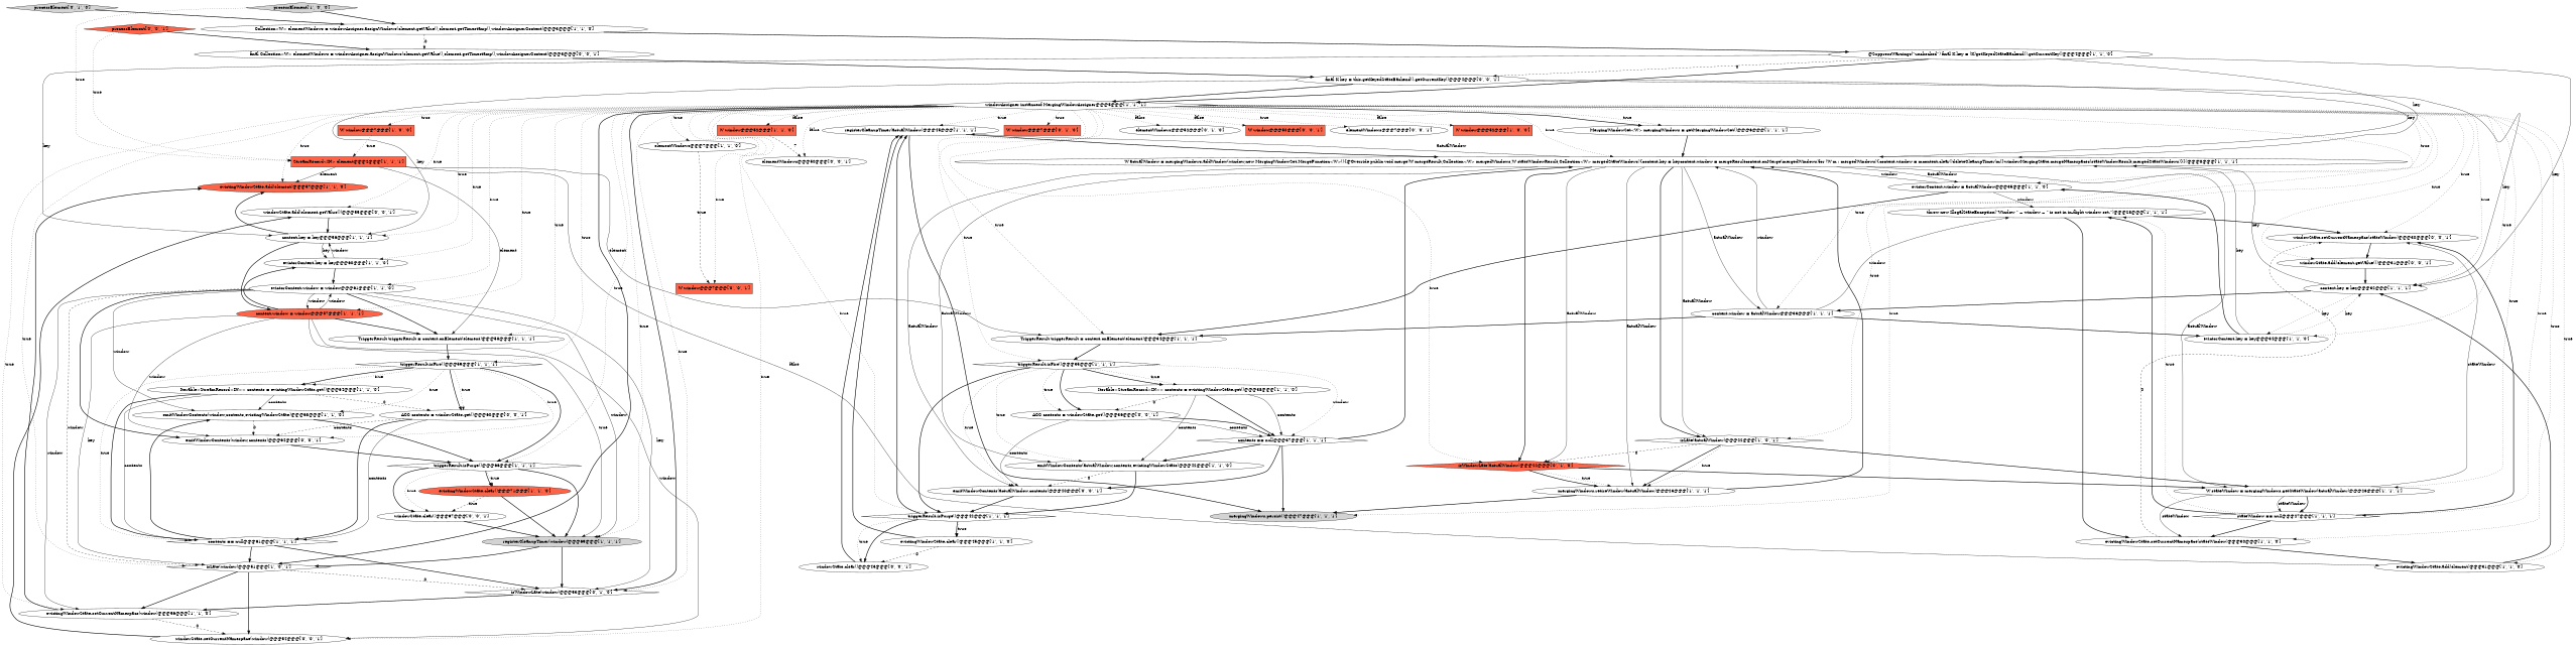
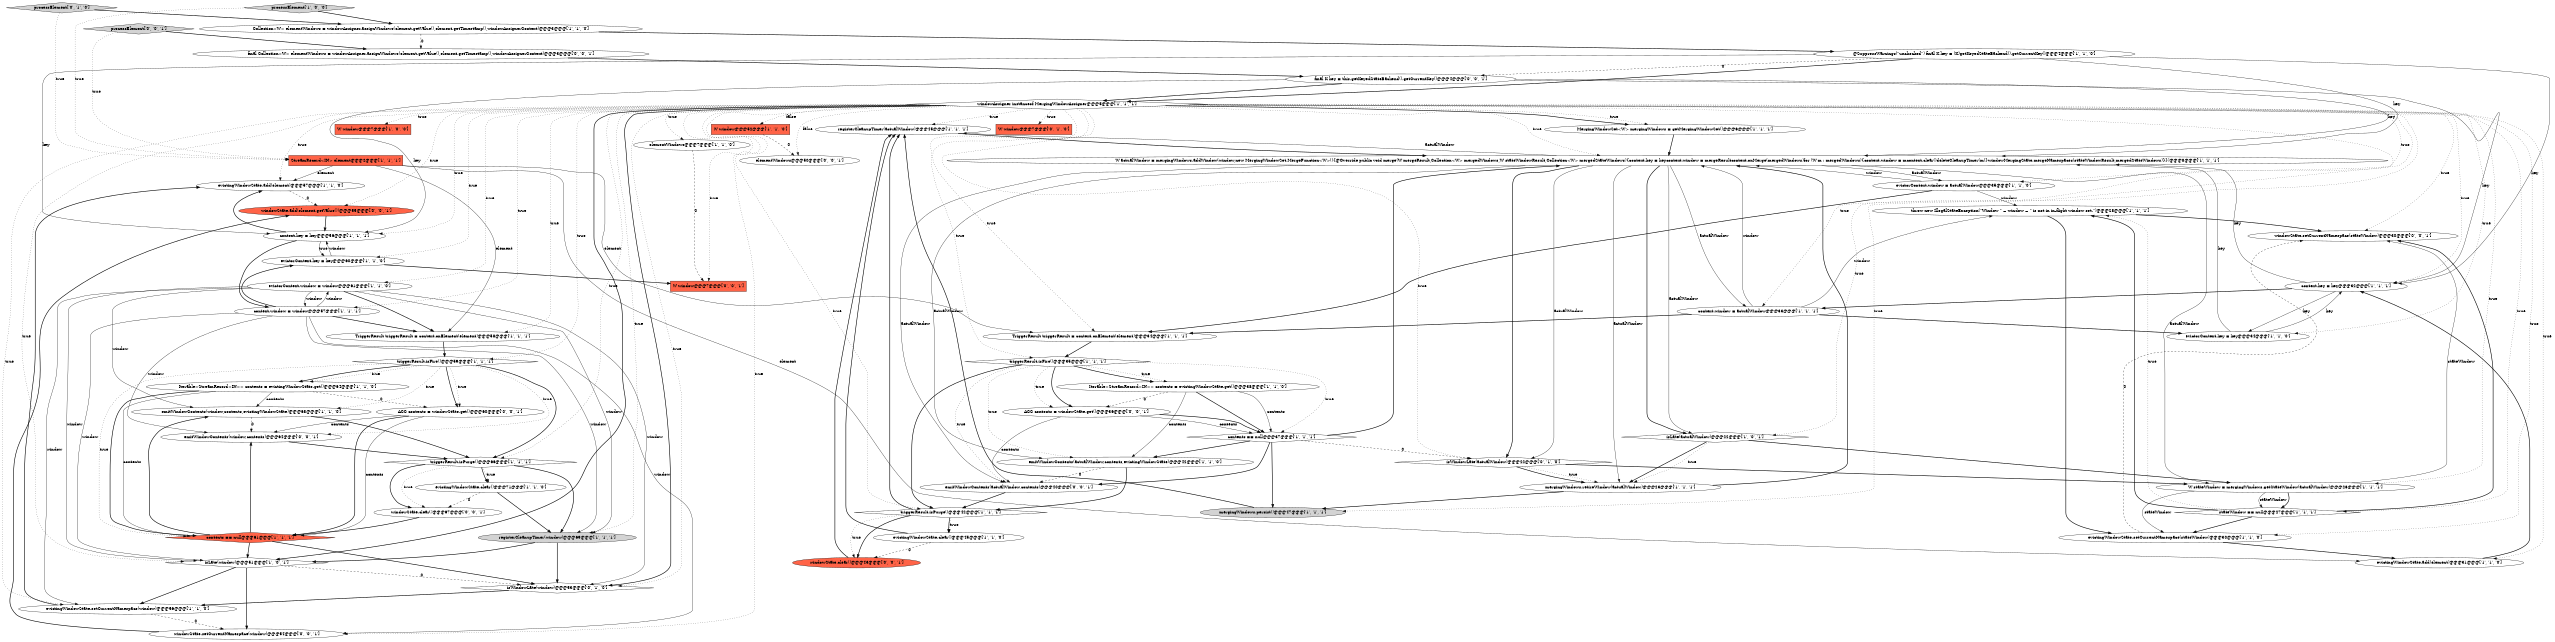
  digraph {
    node [fillcolor=white shape=ellipse style=filled]
    edge [style=bold]
    n1 [label="registerCleanupTimer(actualWindow)@@@45@@@['1', '1', '1']"]
    n2 [label="W actualWindow = mergingWindows.addWindow(window,new MergingWindowSet.MergeFunction<W>(){@Override public void merge(W mergeResult,Collection<W> mergedWindows,W stateWindowResult,Collection<W> mergedStateWindows){context.key = keycontext.window = mergeResultcontext.onMerge(mergedWindows)for (W m : mergedWindows){context.window = mcontext.clear()deleteCleanupTimer(m)}windowMergingState.mergeNamespaces(stateWindowResult,mergedStateWindows)}})@@@8@@@['1', '1', '1']"]
    n3 [fillcolor=lightgray label="mergingWindows.persist()@@@47@@@['1', '1', '1']"]
-   n4 [fillcolor=tomato label="isWindowLate(actualWindow)@@@22@@@['0', '1', '0']" shape=diamond]
+   n4 [label="isWindowLate(actualWindow)@@@22@@@['0', '1', '0']" shape=diamond]
    n5 [label="W stateWindow = mergingWindows.getStateWindow(actualWindow)@@@26@@@['1', '1', '1']"]
    n6 [label="mergingWindows.retireWindow(actualWindow)@@@23@@@['1', '1', '1']"]
    n7 [label="isLate(actualWindow)@@@22@@@['1', '0', '1']" shape=diamond]
    n8 [label="emitWindowContents(actualWindow,contents,evictingWindowState)@@@42@@@['1', '1', '0']"]
    n9 [label="emitWindowContents(actualWindow,contents)@@@40@@@['0', '0', '1']"]
    n10 [label="context.window = actualWindow@@@33@@@['1', '1', '1']"]
    n11 [label="evictorContext.window = actualWindow@@@35@@@['1', '1', '0']"]
    n12 [fillcolor=lightgray label="processElement['0', '1', '0']" shape=diamond]
    n13 [fillcolor=tomato label="StreamRecord<IN> element@@@2@@@['1', '1', '1']" shape=box]
    n14 [label="Collection<W> elementWindows = windowAssigner.assignWindows(element.getValue(),element.getTimestamp(),windowAssignerContext)@@@3@@@['1', '1', '0']"]
-   n15 [fillcolor=tomato label="evictingWindowState.add(element)@@@57@@@['1', '1', '0']"]
+   n15 [label="evictingWindowState.add(element)@@@57@@@['1', '1', '0']"]
    n16 [label="TriggerResult triggerResult = context.onElement(element)@@@58@@@['1', '1', '1']"]
    n17 [label="TriggerResult triggerResult = context.onElement(element)@@@34@@@['1', '1', '1']"]
    n18 [label="evictingWindowState.add(element)@@@31@@@['1', '1', '0']"]
    n19 [label="final Collection<W> elementWindows = windowAssigner.assignWindows(element.getValue(),element.getTimestamp(),windowAssignerContext)@@@3@@@['0', '0', '1']"]
    n20 [label="@SuppressWarnings(\"unchecked\") final K key = (K)getKeyedStateBackend().getCurrentKey()@@@4@@@['1', '1', '0']"]
    n21 [label="stateWindow == null@@@27@@@['1', '1', '1']" shape=diamond]
    n22 [label="windowState.setCurrentNamespace(stateWindow)@@@30@@@['0', '0', '1']"]
    n23 [label="evictingWindowState.setCurrentNamespace(stateWindow)@@@30@@@['1', '1', '0']"]
-   n24 [label="windowState.add(element.getValue())@@@55@@@['0', '0', '1']"]
+   n24 [fillcolor=tomato label="windowState.add(element.getValue())@@@55@@@['0', '0', '1']"]
    n25 [label="triggerResult.isFire()@@@59@@@['1', '1', '1']" shape=diamond]
    n26 [label="triggerResult.isFire()@@@35@@@['1', '1', '1']" shape=diamond]
    n27 [label="context.key = key@@@32@@@['1', '1', '1']"]
    n28 [label="throw new IllegalStateException(\"Window \" + window + \" is not in in-flight window set.\")@@@28@@@['1', '1', '1']"]
-   n29 [label="windowState.add(element.getValue())@@@31@@@['0', '0', '1']"]
    n30 [label="context.key = key@@@56@@@['1', '1', '1']"]
-   n31 [fillcolor=tomato label="context.window = window@@@57@@@['1', '1', '1']"]
+   n31 [label="context.window = window@@@57@@@['1', '1', '1']"]
    n32 [label="evictorContext.key = key@@@60@@@['1', '1', '0']"]
    n33 [fillcolor=tomato label="W window@@@7@@@['1', '0', '0']" shape=box]
    n34 [label="contents == null@@@37@@@['1', '1', '1']" shape=diamond]
    n35 [label="triggerResult.isPurge()@@@42@@@['1', '1', '1']" shape=diamond]
    n36 [label="emitWindowContents(window,contents,evictingWindowState)@@@68@@@['1', '1', '0']"]
    n37 [label="emitWindowContents(window,contents)@@@64@@@['0', '0', '1']"]
    n38 [label="triggerResult.isPurge()@@@66@@@['1', '1', '1']" shape=diamond]
    n39 [fillcolor=lightgray label="registerCleanupTimer(window)@@@69@@@['1', '1', '1']"]
    n40 [label="windowState.clear()@@@67@@@['0', '0', '1']"]
-   n41 [fillcolor=tomato label="evictingWindowState.clear()@@@71@@@['1', '1', '0']"]
+   n41 [label="evictingWindowState.clear()@@@71@@@['1', '1', '0']"]
    n42 [label="final K key = this.getKeyedStateBackend().getCurrentKey()@@@4@@@['0', '0', '1']"]
    n43 [label="windowAssigner instanceof MergingWindowAssigner@@@5@@@['1', '1', '1']" shape=diamond]
    n44 [label="elementWindows@@@7@@@['1', '1', '0']"]
    n45 [fillcolor=tomato label="W window@@@7@@@['0', '0', '1']" shape=box]
    n46 [label="Iterable<StreamRecord<IN>> contents = evictingWindowState.get()@@@38@@@['1', '1', '0']"]
    n47 [label="ACC contents = windowState.get()@@@36@@@['0', '0', '1']"]
-   n48 [label="windowState.clear()@@@43@@@['0', '0', '1']"]
+   n48 [fillcolor=tomato label="windowState.clear()@@@43@@@['0', '0', '1']"]
    n49 [label="evictingWindowState.clear()@@@45@@@['1', '1', '0']"]
    n50 [label="evictorContext.key = key@@@34@@@['1', '1', '0']"]
    n51 [fillcolor=tomato label="W window@@@7@@@['0', '1', '0']" shape=box]
    n52 [label="elementWindows@@@50@@@['0', '0', '1']"]
    n53 [fillcolor=tomato label="W window@@@52@@@['1', '1', '0']" shape=box]
    n54 [label="MergingWindowSet<W> mergingWindows = getMergingWindowSet()@@@6@@@['1', '1', '1']"]
-   n55 [label="elementWindows@@@52@@@['0', '1', '0']"]
-   n56 [fillcolor=tomato label="W window@@@50@@@['0', '0', '1']" shape=box]
-   n57 [label="elementWindows@@@7@@@['0', '0', '1']"]
    n58 [label="windowState.setCurrentNamespace(window)@@@54@@@['0', '0', '1']"]
-   n59 [fillcolor=tomato label="W window@@@52@@@['1', '0', '0']" shape=box]
    n60 [label="evictorContext.window = window@@@61@@@['1', '1', '0']"]
    n61 [label="isWindowLate(window)@@@53@@@['0', '1', '0']" shape=diamond]
    n62 [label="evictingWindowState.setCurrentNamespace(window)@@@56@@@['1', '1', '0']"]
    n63 [label="isLate(window)@@@51@@@['1', '0', '1']" shape=diamond]
    n64 [label="ACC contents = windowState.get()@@@60@@@['0', '0', '1']"]
-   n65 [label="contents == null@@@61@@@['1', '1', '1']" shape=diamond]
+   n65 [fillcolor=tomato label="contents == null@@@61@@@['1', '1', '1']" shape=diamond]
    n66 [label="Iterable<StreamRecord<IN>> contents = evictingWindowState.get()@@@64@@@['1', '1', '0']"]
-   n67 [fillcolor=tomato label="processElement['0', '0', '1']" shape=diamond]
+   n67 [fillcolor=lightgray label="processElement['0', '0', '1']" shape=diamond]
    n68 [fillcolor=lightgray label="processElement['1', '0', '0']" shape=diamond]
    n1 -> n2
-   n1 -> n3
+   n3 -> n1
    n2 -> n1 [label=actualWindow style=solid]
    n2 -> n4
    n2 -> n4 [label=actualWindow style=solid]
    n2 -> n5 [label=actualWindow style=solid]
    n2 -> n6 [label=actualWindow style=solid]
    n2 -> n7
    n2 -> n7 [label=actualWindow style=solid]
    n2 -> n8 [label=actualWindow style=solid]
    n2 -> n9 [label=actualWindow style=solid]
    n2 -> n10 [label=actualWindow style=solid]
    n2 -> n11 [label=actualWindow style=solid]
    n4 -> n5
    n4 -> n6 [label=true style=dotted]
    n4 -> n6
    n5 -> n21
    n5 -> n21 [label=stateWindow style=solid]
    n5 -> n22 [label=stateWindow style=solid]
    n5 -> n23 [label=stateWindow style=solid]
    n6 -> n2
    n6 -> n3
-   n7 -> n4 [label=0 style=dashed]
+   n34 -> n4 [label=0 style=dashed]
    n7 -> n5
    n7 -> n6
    n7 -> n6 [label=true style=dotted]
    n8 -> n9 [label=0 style=dashed]
    n8 -> n35
    n9 -> n35
    n10 -> n2 [label=window style=solid]
    n10 -> n17
    n10 -> n28 [label=window style=solid]
    n10 -> n50
    n11 -> n2 [label=window style=solid]
    n11 -> n17
    n11 -> n28 [label=window style=solid]
-   n33 -> n13 [label=true style=dotted]
+   n12 -> n13 [label=true style=dotted]
    n12 -> n14
    n13 -> n15 [label=element style=solid]
    n13 -> n16 [label=element style=solid]
    n13 -> n17 [label=element style=solid]
-   n13 -> n18 [label=false style=solid]
+   n13 -> n18 [label=element style=solid]
    n14 -> n19 [label=0 style=dashed]
    n14 -> n20
+   n15 -> n24 [label=0 style=dashed]
    n16 -> n25
    n17 -> n26
    n18 -> n27
    n19 -> n42
    n20 -> n2 [label=key style=solid]
    n20 -> n27 [label=key style=solid]
    n20 -> n30 [label=key style=solid]
    n20 -> n42 [label=0 style=dashed]
    n20 -> n43
    n21 -> n22
    n21 -> n23
    n21 -> n28
    n21 -> n28 [label=true style=dotted]
-   n22 -> n29
    n23 -> n18
    n23 -> n22 [label=0 style=dashed]
    n24 -> n30
    n25 -> n36 [label=true style=dotted]
    n25 -> n37 [label=true style=dotted]
    n25 -> n38
    n25 -> n64
    n25 -> n64 [label=true style=dotted]
    n25 -> n65 [label=true style=dotted]
    n25 -> n66 [label=true style=dotted]
    n25 -> n66
    n26 -> n8 [label=true style=dotted]
    n26 -> n9 [label=true style=dotted]
-   n26 -> n34 [label=window style=dotted]
+   n26 -> n34 [label=true style=dotted]
    n26 -> n35
    n26 -> n46 [label=true style=dotted]
    n26 -> n46
    n26 -> n47 [label=true style=dotted]
    n26 -> n47
    n27 -> n2 [label=key style=solid]
    n27 -> n10
-   n27 -> n50 [label=key style=dotted]
+   n27 -> n50 [label=key style=solid]
    n28 -> n22
    n28 -> n23
-   n29 -> n27
    n30 -> n15
    n30 -> n31
-   n30 -> n32 [label=key style=solid]
+   n30 -> n32 [label=true style=solid]
    n31 -> n16
    n31 -> n32
    n31 -> n37 [label=window style=solid]
-   n31 -> n39 [label=true style=solid]
+   n31 -> n39 [label=window style=solid]
    n31 -> n58 [label=window style=solid]
    n31 -> n60 [label=window style=solid]
-   n31 -> n63 [label=key style=solid]
+   n31 -> n63 [label=window style=solid]
    n32 -> n30 [label=window style=solid]
-   n32 -> n60
+   n32 -> n45
    n34 -> n2
    n34 -> n3
    n34 -> n8
    n34 -> n9
    n35 -> n1
    n35 -> n48 [label=true style=dotted]
    n35 -> n48
    n35 -> n49 [label=true style=dotted]
    n35 -> n49
    n36 -> n37 [label=0 style=dashed]
    n36 -> n38
    n37 -> n38
    n38 -> n39
    n38 -> n40
    n38 -> n40 [label=true style=dotted]
    n38 -> n41
    n38 -> n41 [label=true style=dotted]
    n39 -> n61
    n39 -> n63
-   n40 -> n39
+   n40 -> n65
    n41 -> n39
-   n41 -> n40 [label=true style=dashed]
+   n41 -> n40 [label=0 style=dashed]
    n42 -> n2 [label=key style=solid]
    n42 -> n27 [label=key style=solid]
    n42 -> n30 [label=key style=solid]
    n42 -> n43
    n43 -> n1 [label=true style=dotted]
    n43 -> n2 [label=true style=dotted]
    n43 -> n3 [label=true style=dotted]
    n43 -> n4 [label=true style=dotted]
    n43 -> n5 [label=true style=dotted]
    n43 -> n7 [label=true style=dotted]
    n43 -> n10 [label=true style=dotted]
    n43 -> n11 [label=true style=dotted]
    n43 -> n15 [label=true style=dotted]
    n43 -> n16 [label=true style=dotted]
    n43 -> n17 [label=true style=dotted]
    n43 -> n18 [label=true style=dotted]
    n43 -> n21 [label=true style=dotted]
    n43 -> n22 [label=true style=dotted]
    n43 -> n23 [label=true style=dotted]
    n43 -> n24 [label=true style=dotted]
    n43 -> n25 [label=true style=dotted]
    n43 -> n26 [label=true style=dotted]
    n43 -> n27 [label=true style=dotted]
-   n43 -> n29 [label=true style=dotted]
    n43 -> n30 [label=true style=dotted]
    n43 -> n31 [label=true style=dotted]
    n43 -> n32 [label=true style=dotted]
    n43 -> n33 [label=true style=dotted]
    n43 -> n35 [label=true style=dotted]
    n43 -> n38 [label=true style=dotted]
    n43 -> n39 [label=true style=dotted]
    n43 -> n44 [label=true style=dotted]
    n43 -> n45 [label=true style=dotted]
    n43 -> n50 [label=true style=dotted]
    n43 -> n51 [label=true style=dotted]
    n43 -> n52 [label=false style=dotted]
    n43 -> n53 [label=false style=dotted]
    n43 -> n54 [label=true style=dotted]
    n43 -> n54
-   n43 -> n55 [label=false style=dotted]
-   n43 -> n56 [label=false style=dotted]
-   n43 -> n57 [label=true style=dotted]
    n43 -> n58 [label=true style=dotted]
-   n43 -> n59 [label=false style=dotted]
    n43 -> n60 [label=true style=dotted]
    n43 -> n61
    n43 -> n61 [label=true style=dotted]
    n43 -> n62 [label=true style=dotted]
    n43 -> n63 [label=true style=dotted]
    n43 -> n63
-   n44 -> n45 [label=true style=dashed]
+   n44 -> n45 [label=0 style=dashed]
    n46 -> n8 [label=contents style=solid]
    n46 -> n34 [label=contents style=solid]
    n46 -> n34
    n46 -> n47 [label=0 style=dashed]
    n47 -> n9 [label=contents style=solid]
    n47 -> n34 [label=contents style=solid]
    n47 -> n34
    n48 -> n1
    n49 -> n1
    n49 -> n48 [label=0 style=dashed]
    n50 -> n2 [label=key style=solid]
-   n50 -> n11
-   n50 -> n27 [label=key style=dotted]
-   n53 -> n52 [label=7 style=dashed]
+   n50 -> n27 [label=key style=solid]
+   n53 -> n52 [label=0 style=dashed]
    n54 -> n2
    n58 -> n24
    n60 -> n16
    n60 -> n31 [label=window style=solid]
    n60 -> n36 [label=window style=solid]
    n60 -> n39 [label=window style=solid]
-   n60 -> n61 [label=key style=solid]
+   n60 -> n61 [label=window style=solid]
    n60 -> n62 [label=window style=solid]
-   n60 -> n63 [label=window style=dashed]
+   n60 -> n63 [label=window style=solid]
    n61 -> n62
    n62 -> n15
    n62 -> n58 [label=0 style=dashed]
    n63 -> n58
    n63 -> n61 [label=0 style=dashed]
    n63 -> n62
-   n64 -> n37 [label=contents style=dashed]
+   n64 -> n37 [label=contents style=solid]
    n64 -> n65
    n64 -> n65 [label=contents style=solid]
    n65 -> n36
-   n60 -> n37
+   n65 -> n37
    n65 -> n61
    n65 -> n63
    n66 -> n36 [label=contents style=solid]
    n66 -> n64 [label=0 style=dashed]
    n66 -> n65 [label=contents style=solid]
    n66 -> n65
    n67 -> n13 [label=true style=dotted]
    n67 -> n19
    n68 -> n13 [label=true style=dotted]
    n68 -> n14
  }
